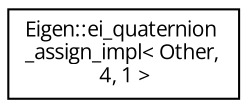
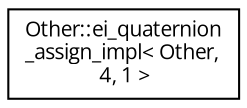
  digraph {
    rankdir=LR
    fontname="Open Sans"
-   n1 [color=black fillcolor=white fontname="Open Sans" fontsize=10 height=0.2 label="Eigen::ei_quaternion\l_assign_impl\< Other,\l 4, 1 \>" shape=record style=filled width=0.4]
+   n1 [color=black fillcolor=white fontname="Open Sans" fontsize=10 height=0.2 label="Other::ei_quaternion\l_assign_impl\< Other,\l 4, 1 \>" shape=record style=filled width=0.4]
  }
